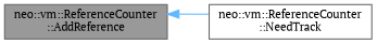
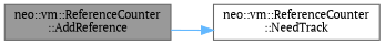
  digraph {
    rankdir=LR
    fontname="PT Serif"
    node [fontname="PT Serif" fontsize=10 shape=box style=filled]
    n1 [color=gray40 fillcolor=grey60 fontcolor=black height=0.2 label="neo::vm::ReferenceCounter\l::AddReference" width=0.4]
    n2 [color=grey40 fillcolor=white height=0.2 label="neo::vm::ReferenceCounter\l::NeedTrack" width=0.4]
-   n2 -> n1 [color=steelblue1 fontname="PT Serif" fontsize=10 labelfontname=Helvetica labelfontsize=10 style=solid]
+   n1 -> n2 [color=steelblue1 fontname="PT Serif" fontsize=10 labelfontname=Helvetica labelfontsize=10 style=solid]
  }
